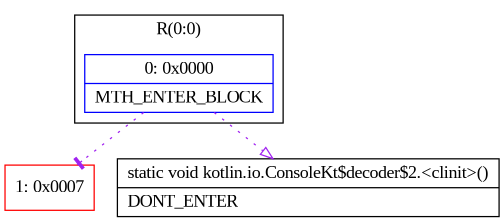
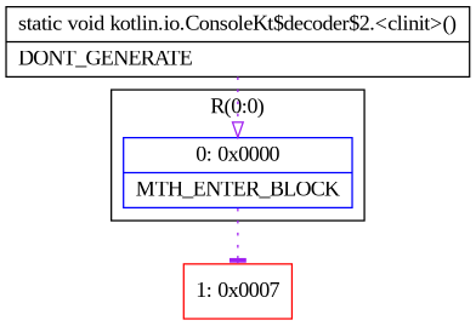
  digraph {
    fontname="Liberation Serif"
    node [fontname="Liberation Serif" shape=record]
    edge [color=purple fontname="Liberation Serif" style=dotted]
    n1 [color=blue label="{0\:\ 0x0000|MTH_ENTER_BLOCK\l}"]
    n2 [color=red label="{1\:\ 0x0007}"]
-   n3 [label="{static void kotlin.io.ConsoleKt$decoder$2.\<clinit\>()  | DONT_ENTER\l}"]
+   n3 [label="{static void kotlin.io.ConsoleKt$decoder$2.\<clinit\>()  | DONT_GENERATE\l}"]
    subgraph cluster_1 {
      label="R(0:0)"
      n1
    }
    n1 -> n2 [arrowhead=tee]
-   n1 -> n3 [arrowhead=onormal]
+   n3 -> n1 [arrowhead=onormal]
  }
